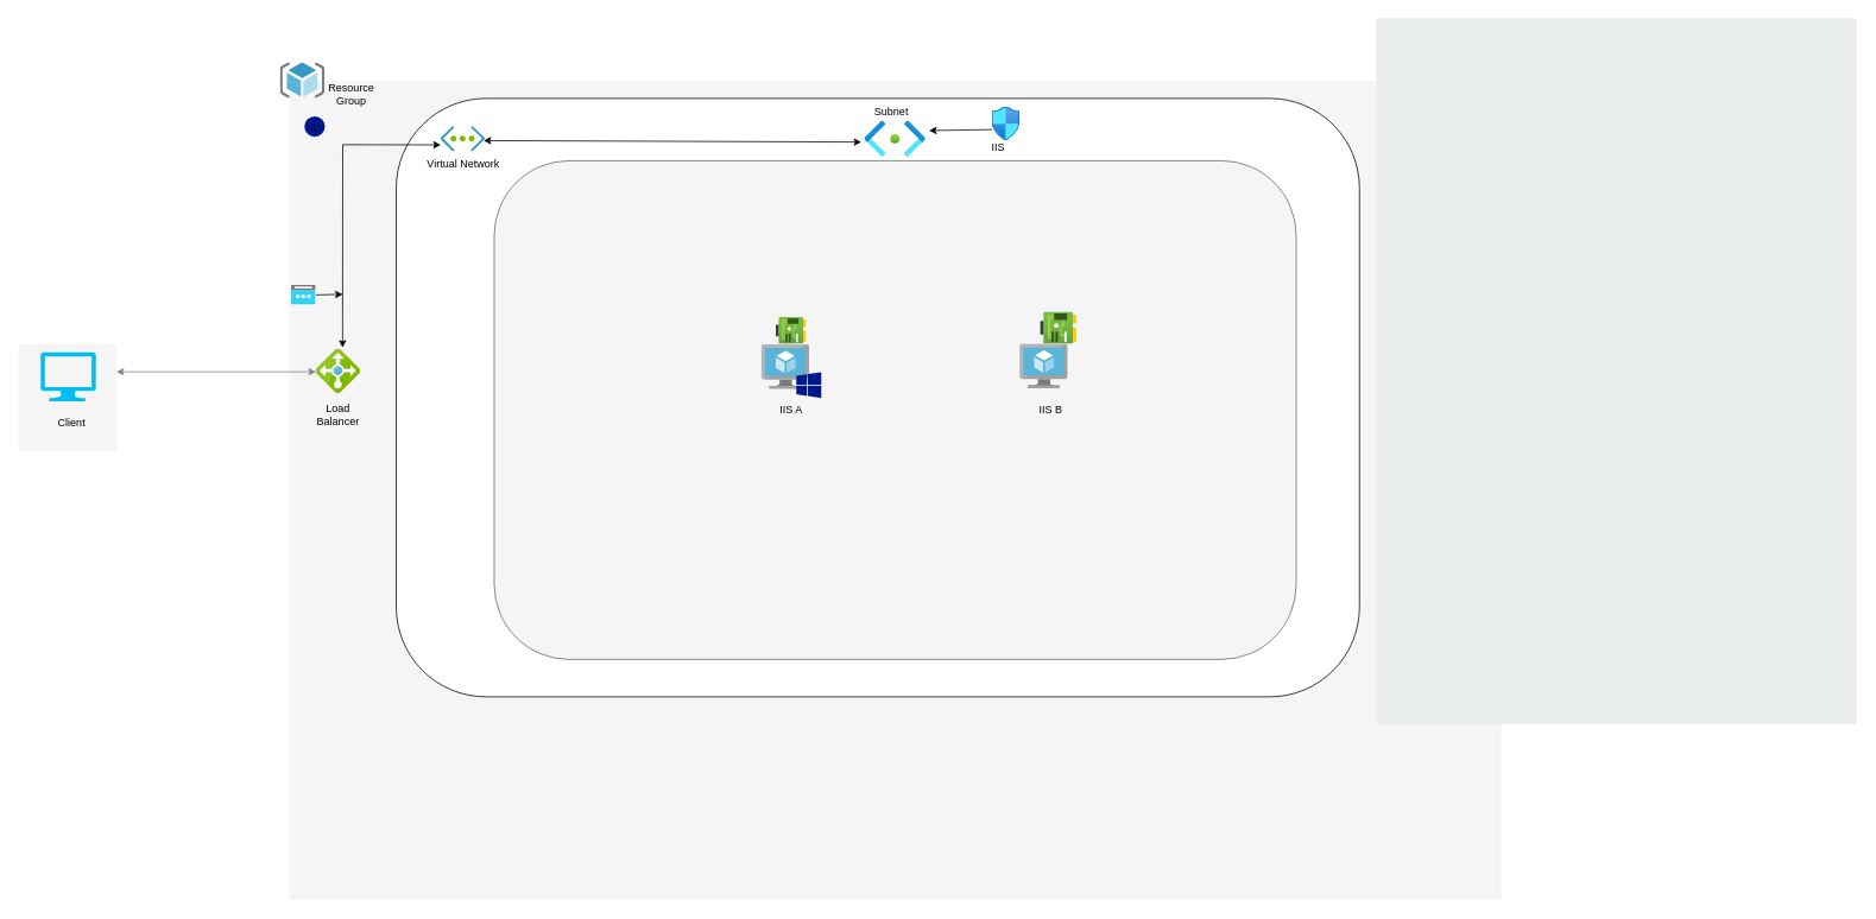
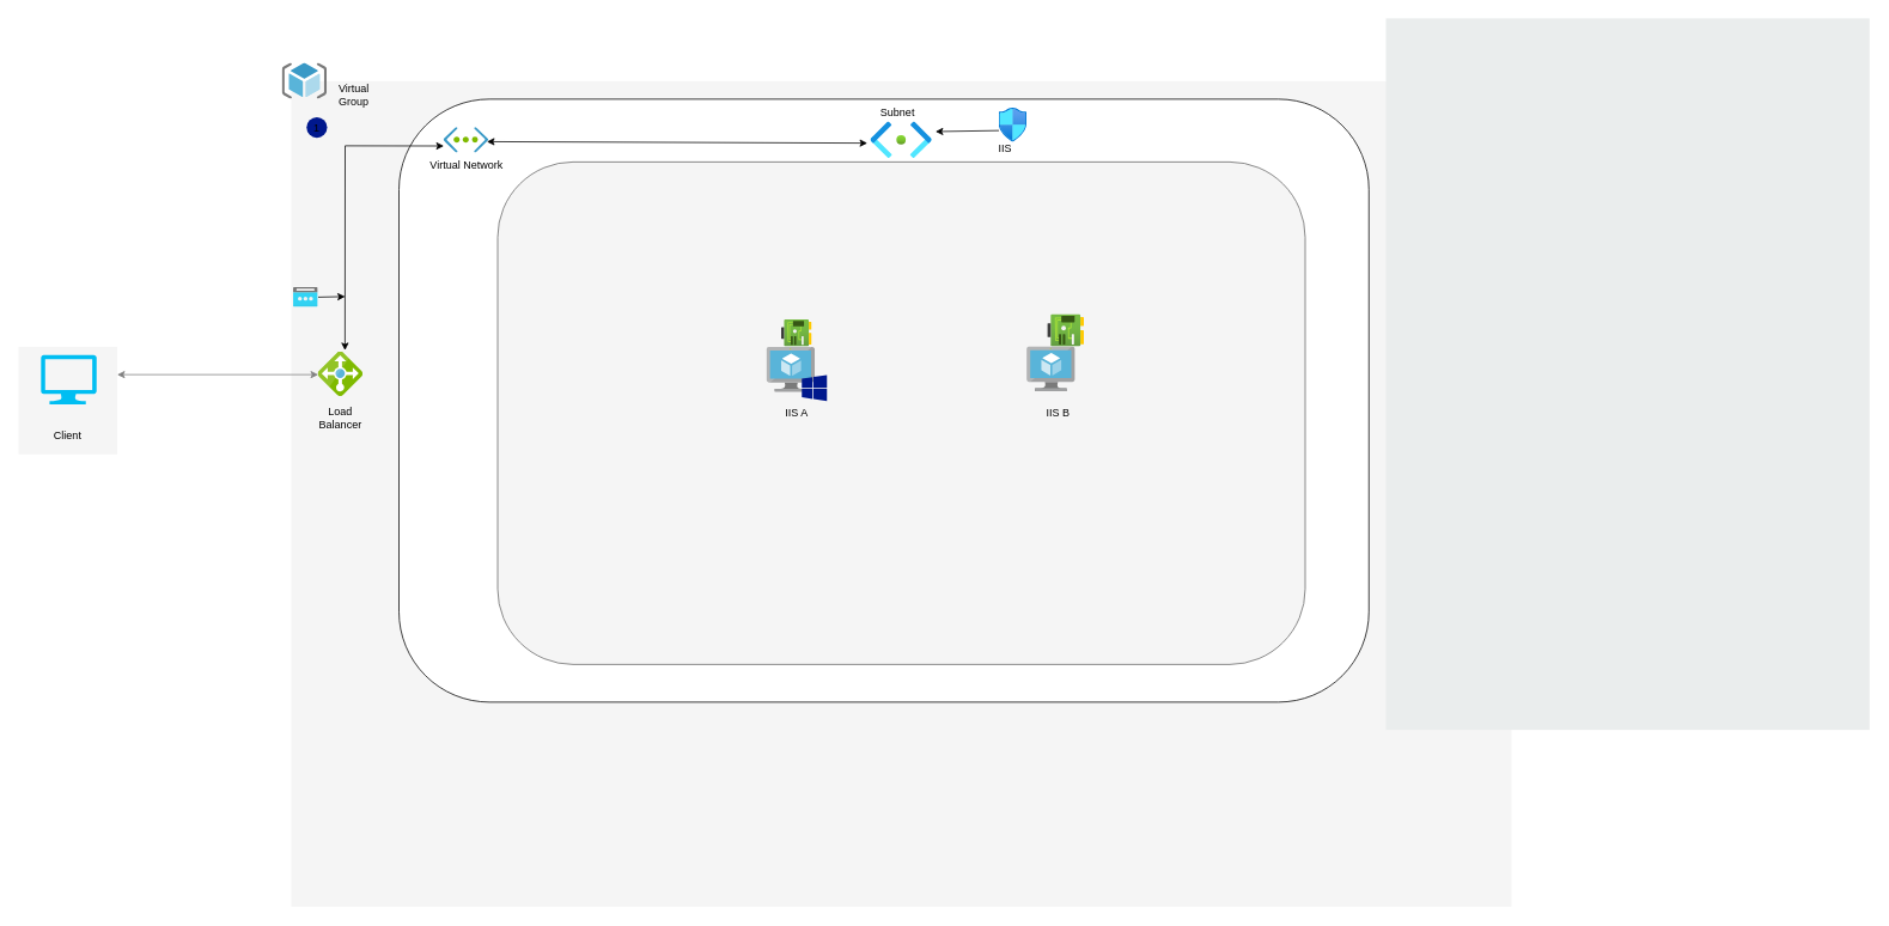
  <mxCell id="0" />
  <mxCell id="1" parent="0" />
  <mxCell id="2" value="" style="rounded=0;whiteSpace=wrap;html=1;fillColor=#f5f5f5;strokeColor=none;fontColor=#333333;" parent="1" vertex="1"><mxGeometry x="324" y="90" width="1360" height="920" as="geometry" /></mxCell>
  <mxCell id="3" value="" style="rounded=1;whiteSpace=wrap;html=1;" vertex="1" parent="1"><mxGeometry x="444" y="110" width="1081" height="672" as="geometry" /></mxCell>
  <mxCell id="4" style="edgeStyle=elbowEdgeStyle;rounded=0;orthogonalLoop=1;jettySize=auto;elbow=vertical;html=1;startArrow=classic;startFill=1;strokeColor=#808080;" parent="1" source="5" target="11" edge="1"><mxGeometry relative="1" as="geometry"><mxPoint x="331.3" y="349.056" as="targetPoint" /></mxGeometry></mxCell>
  <mxCell id="5" value="" style="rounded=0;whiteSpace=wrap;html=1;fillColor=#f5f5f5;strokeColor=none;fontColor=#333333;" parent="1" vertex="1"><mxGeometry x="20" y="386" width="110" height="120" as="geometry" /></mxCell>
  <mxCell id="6" value="Virtual Network" style="aspect=fixed;html=1;perimeter=none;align=center;shadow=0;dashed=0;image;fontSize=12;image=img/lib/mscae/Virtual_Network.svg;labelBackgroundColor=none;" parent="1" vertex="1"><mxGeometry x="494" y="141.5" width="50" height="28.5" as="geometry" /></mxCell>
  <mxCell id="7" value="1" style="ellipse;whiteSpace=wrap;html=1;aspect=fixed;fillColor=#00188d;strokeColor=none;labelBackgroundColor=none;" parent="1" vertex="1"><mxGeometry x="341" y="130" width="23" height="23" as="geometry" /></mxCell>
  <mxCell id="8" value="" style="rounded=0;whiteSpace=wrap;html=1;fillColor=#EAEDED;fontSize=22;fontColor=#FFFFFF;strokeColor=none;labelBackgroundColor=none;" parent="1" vertex="1"><mxGeometry x="1544" y="20" width="539" height="793" as="geometry" /></mxCell>
  <mxCell id="9" value="" style="verticalLabelPosition=bottom;html=1;verticalAlign=top;align=center;strokeColor=none;fillColor=#00BEF2;shape=mxgraph.azure.computer;pointerEvents=1;" vertex="1" parent="1"><mxGeometry x="45" y="395" width="62" height="55" as="geometry" /></mxCell>
- <mxCell id="10" value="Client" style="text;html=1;align=center;verticalAlign=middle;whiteSpace=wrap;rounded=0;" vertex="1" parent="1"><mxGeometry x="50" y="460" width="60" height="30" as="geometry" /></mxCell>
+ <mxCell id="10" value="Client" style="text;html=1;align=center;verticalAlign=middle;whiteSpace=wrap;rounded=0;" vertex="1" parent="1"><mxGeometry x="45" y="470" width="60" height="30" as="geometry" /></mxCell>
  <mxCell id="11" value="" style="image;sketch=0;aspect=fixed;html=1;points=[];align=center;fontSize=12;image=img/lib/mscae/Load_Balancer_feature.svg;" vertex="1" parent="1"><mxGeometry x="354" y="391.5" width="50" height="50" as="geometry" /></mxCell>
  <mxCell id="12" value="Load Balancer" style="text;html=1;align=center;verticalAlign=middle;whiteSpace=wrap;rounded=0;" vertex="1" parent="1"><mxGeometry x="349" y="450" width="60" height="30" as="geometry" /></mxCell>
  <mxCell id="13" value="" style="image;sketch=0;aspect=fixed;html=1;points=[];align=center;fontSize=12;image=img/lib/mscae/ResourceGroup.svg;" vertex="1" parent="1"><mxGeometry x="314" y="70" width="50" height="40" as="geometry" /></mxCell>
- <mxCell id="14" value="Resource Group" style="text;html=1;align=center;verticalAlign=middle;whiteSpace=wrap;rounded=0;" vertex="1" parent="1"><mxGeometry x="364" y="90" width="60" height="30" as="geometry" /></mxCell>
+ <mxCell id="14" value="Virtual Group" style="text;html=1;align=center;verticalAlign=middle;whiteSpace=wrap;rounded=0;" vertex="1" parent="1"><mxGeometry x="364" y="90" width="60" height="30" as="geometry" /></mxCell>
  <mxCell id="15" value="" style="endArrow=classic;startArrow=classic;html=1;rounded=0;entryX=0;entryY=0.726;entryDx=0;entryDy=0;entryPerimeter=0;exitX=0.044;exitY=0.326;exitDx=0;exitDy=0;exitPerimeter=0;" edge="1" parent="1" source="2" target="6"><mxGeometry width="50" height="50" relative="1" as="geometry"><mxPoint x="384" y="300" as="sourcePoint" /><mxPoint x="434" y="250" as="targetPoint" /><Array as="points"><mxPoint x="384" y="162" /></Array></mxGeometry></mxCell>
  <mxCell id="16" value="" style="rounded=1;whiteSpace=wrap;html=1;fillColor=#f5f5f5;fontColor=#333333;strokeColor=#666666;" vertex="1" parent="1"><mxGeometry x="554" y="180" width="900" height="560" as="geometry" /></mxCell>
  <mxCell id="17" value="" style="image;aspect=fixed;html=1;points=[];align=center;fontSize=12;image=img/lib/azure2/networking/Subnet.svg;" vertex="1" parent="1"><mxGeometry x="970" y="135.39" width="68" height="40.72" as="geometry" /></mxCell>
  <mxCell id="18" value="" style="endArrow=classic;startArrow=classic;html=1;rounded=0;entryX=-0.059;entryY=0.58;entryDx=0;entryDy=0;entryPerimeter=0;exitX=0.96;exitY=0.558;exitDx=0;exitDy=0;exitPerimeter=0;" edge="1" parent="1" source="6" target="17"><mxGeometry width="50" height="50" relative="1" as="geometry"><mxPoint x="784" y="386" as="sourcePoint" /><mxPoint x="834" y="336" as="targetPoint" /></mxGeometry></mxCell>
  <mxCell id="19" value="Subnet" style="text;html=1;align=center;verticalAlign=middle;whiteSpace=wrap;rounded=0;" vertex="1" parent="1"><mxGeometry x="970" y="110" width="60" height="30" as="geometry" /></mxCell>
  <mxCell id="20" value="IIS A" style="group;labelPosition=center;verticalLabelPosition=bottom;align=center;verticalAlign=top;" parent="1" vertex="1" connectable="0"><mxGeometry x="854" y="386.63" width="67" height="59.75" as="geometry" /></mxCell>
  <mxCell id="21" value="" style="aspect=fixed;html=1;perimeter=none;align=center;shadow=0;dashed=0;image;fontSize=12;image=img/lib/mscae/Virtual_Machine.svg;" parent="20" vertex="1"><mxGeometry width="54" height="50" as="geometry" /></mxCell>
  <mxCell id="22" value="" style="shadow=0;dashed=0;strokeColor=none;html=1;labelPosition=center;verticalLabelPosition=bottom;verticalAlign=top;align=center;shape=mxgraph.mscae.other.windows;fillColor=#00188D;aspect=fixed;" parent="20" vertex="1"><mxGeometry x="39" y="30.75" width="28" height="29" as="geometry" /></mxCell>
  <mxCell id="23" value="IIS B" style="group;labelPosition=center;verticalLabelPosition=bottom;align=center;verticalAlign=top;" parent="1" vertex="1" connectable="0"><mxGeometry x="1144" y="386" width="70" height="59.75" as="geometry" /></mxCell>
  <mxCell id="24" value="" style="aspect=fixed;html=1;perimeter=none;align=center;shadow=0;dashed=0;image;fontSize=12;image=img/lib/mscae/Virtual_Machine.svg;" parent="23" vertex="1"><mxGeometry width="54" height="50" as="geometry" /></mxCell>
  <mxCell id="25" value="" style="image;aspect=fixed;html=1;points=[];align=center;fontSize=12;image=img/lib/azure2/networking/Network_Security_Groups.svg;" vertex="1" parent="1"><mxGeometry x="1112.71" y="120" width="31.29" height="38" as="geometry" /></mxCell>
  <mxCell id="26" value="IIS" style="text;html=1;align=center;verticalAlign=middle;whiteSpace=wrap;rounded=0;" vertex="1" parent="1"><mxGeometry x="1089.64" y="150" width="60" height="30" as="geometry" /></mxCell>
  <mxCell id="27" value="" style="endArrow=classic;html=1;rounded=0;exitX=0;exitY=0.658;exitDx=0;exitDy=0;exitPerimeter=0;entryX=1.059;entryY=0.265;entryDx=0;entryDy=0;entryPerimeter=0;" edge="1" parent="1" source="25" target="17"><mxGeometry width="50" height="50" relative="1" as="geometry"><mxPoint x="784" y="380" as="sourcePoint" /><mxPoint x="834" y="330" as="targetPoint" /></mxGeometry></mxCell>
  <mxCell id="28" value="" style="image;aspect=fixed;html=1;points=[];align=center;fontSize=12;image=img/lib/azure2/networking/Public_IP_Addresses.svg;" vertex="1" parent="1"><mxGeometry x="326.5" y="320" width="27.5" height="22" as="geometry" /></mxCell>
  <mxCell id="29" value="" style="endArrow=classic;html=1;rounded=0;" edge="1" parent="1" source="28"><mxGeometry width="50" height="50" relative="1" as="geometry"><mxPoint x="784" y="380" as="sourcePoint" /><mxPoint x="384" y="330" as="targetPoint" /></mxGeometry></mxCell>
  <mxCell id="30" value="" style="image;aspect=fixed;html=1;points=[];align=center;fontSize=12;image=img/lib/azure2/networking/Network_Interfaces.svg;" vertex="1" parent="1"><mxGeometry x="870.5" y="356" width="34" height="30" as="geometry" /></mxCell>
  <mxCell id="31" value="" style="image;aspect=fixed;html=1;points=[];align=center;fontSize=12;image=img/lib/azure2/networking/Network_Interfaces.svg;" vertex="1" parent="1"><mxGeometry x="1167" y="350" width="40.8" height="36" as="geometry" /></mxCell>
